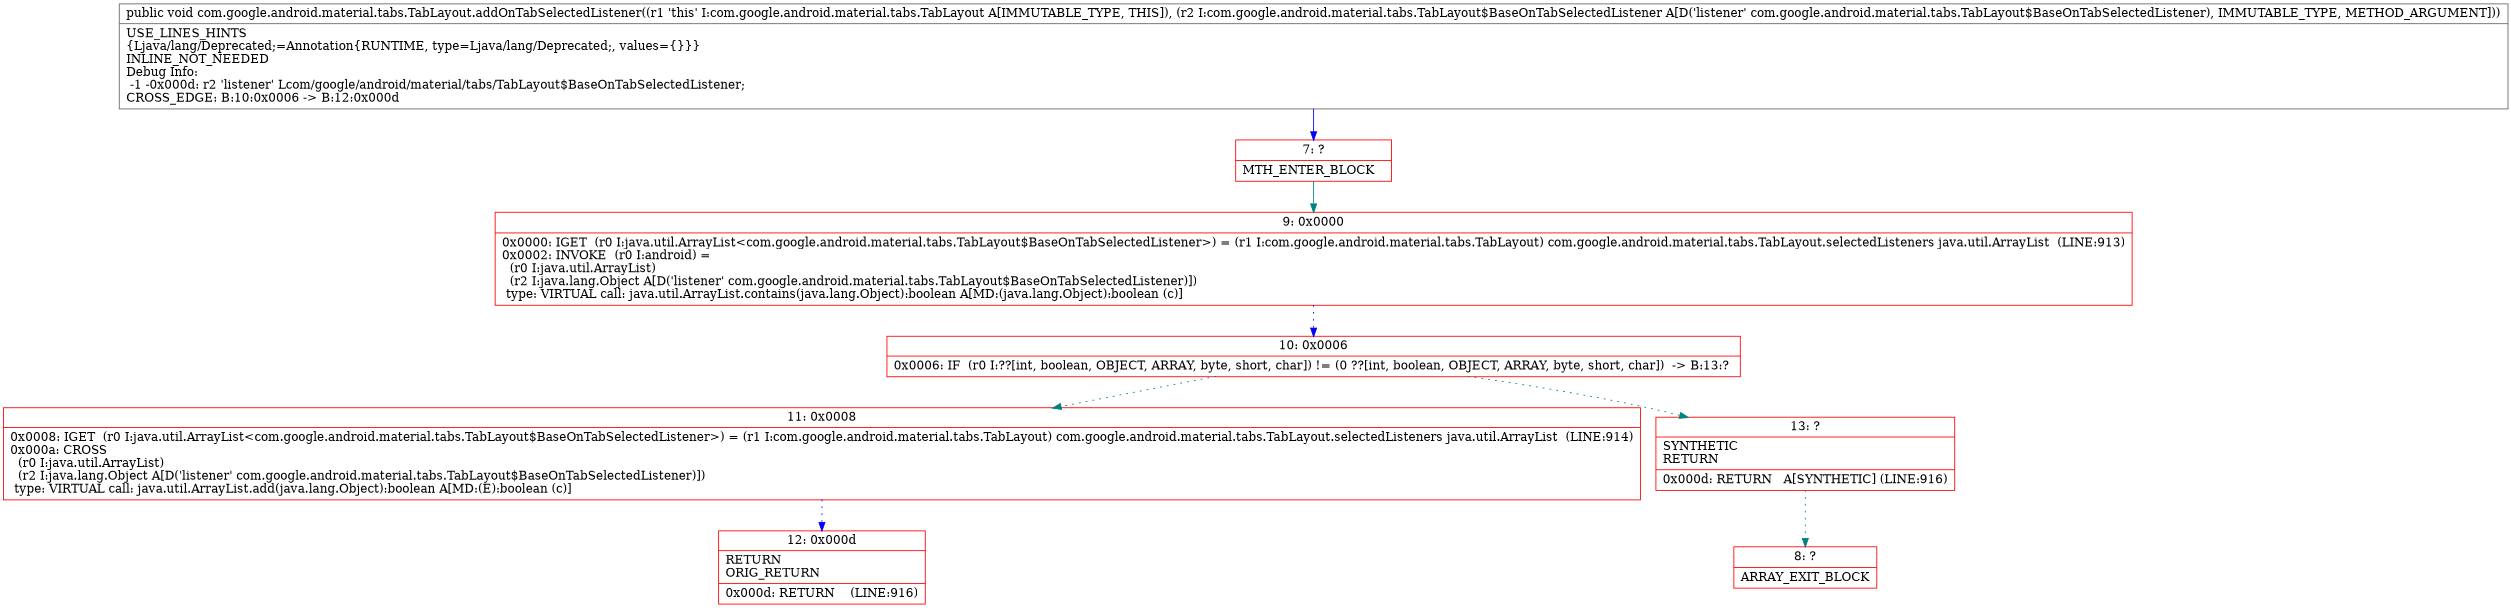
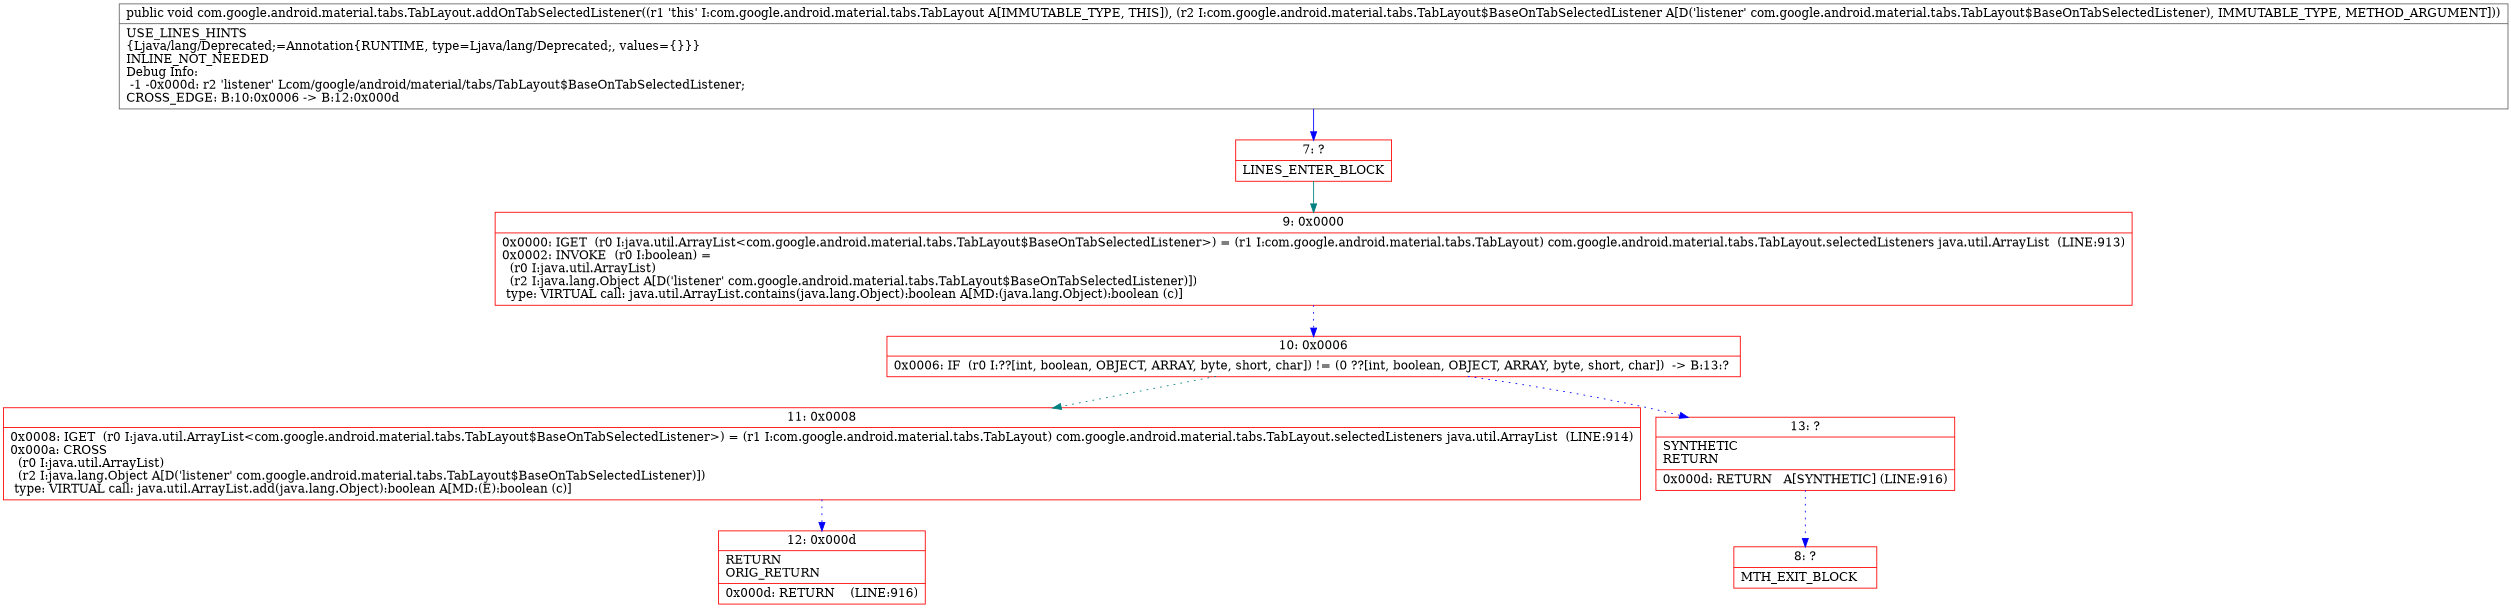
  digraph {
    node [color=red shape=record]
    edge [color=blue style=dotted]
-   n1 [label="{7\:\ ?|MTH_ENTER_BLOCK\l}"]
-   n2 [label="{9\:\ 0x0000|0x0000: IGET  (r0 I:java.util.ArrayList\<com.google.android.material.tabs.TabLayout$BaseOnTabSelectedListener\>) = (r1 I:com.google.android.material.tabs.TabLayout) com.google.android.material.tabs.TabLayout.selectedListeners java.util.ArrayList  (LINE:913)\l0x0002: INVOKE  (r0 I:android) = \l  (r0 I:java.util.ArrayList)\l  (r2 I:java.lang.Object A[D('listener' com.google.android.material.tabs.TabLayout$BaseOnTabSelectedListener)])\l type: VIRTUAL call: java.util.ArrayList.contains(java.lang.Object):boolean A[MD:(java.lang.Object):boolean (c)]\l}"]
+   n1 [label="{7\:\ ?|LINES_ENTER_BLOCK\l}"]
+   n2 [label="{9\:\ 0x0000|0x0000: IGET  (r0 I:java.util.ArrayList\<com.google.android.material.tabs.TabLayout$BaseOnTabSelectedListener\>) = (r1 I:com.google.android.material.tabs.TabLayout) com.google.android.material.tabs.TabLayout.selectedListeners java.util.ArrayList  (LINE:913)\l0x0002: INVOKE  (r0 I:boolean) = \l  (r0 I:java.util.ArrayList)\l  (r2 I:java.lang.Object A[D('listener' com.google.android.material.tabs.TabLayout$BaseOnTabSelectedListener)])\l type: VIRTUAL call: java.util.ArrayList.contains(java.lang.Object):boolean A[MD:(java.lang.Object):boolean (c)]\l}"]
    n3 [label="{10\:\ 0x0006|0x0006: IF  (r0 I:??[int, boolean, OBJECT, ARRAY, byte, short, char]) != (0 ??[int, boolean, OBJECT, ARRAY, byte, short, char])  \-\> B:13:? \l}"]
    n4 [label="{11\:\ 0x0008|0x0008: IGET  (r0 I:java.util.ArrayList\<com.google.android.material.tabs.TabLayout$BaseOnTabSelectedListener\>) = (r1 I:com.google.android.material.tabs.TabLayout) com.google.android.material.tabs.TabLayout.selectedListeners java.util.ArrayList  (LINE:914)\l0x000a: CROSS  \l  (r0 I:java.util.ArrayList)\l  (r2 I:java.lang.Object A[D('listener' com.google.android.material.tabs.TabLayout$BaseOnTabSelectedListener)])\l type: VIRTUAL call: java.util.ArrayList.add(java.lang.Object):boolean A[MD:(E):boolean (c)]\l}"]
    n5 [label="{13\:\ ?|SYNTHETIC\lRETURN\l|0x000d: RETURN   A[SYNTHETIC] (LINE:916)\l}"]
    n6 [label="{12\:\ 0x000d|RETURN\lORIG_RETURN\l|0x000d: RETURN    (LINE:916)\l}"]
-   n7 [label="{8\:\ ?|ARRAY_EXIT_BLOCK\l}"]
+   n7 [label="{8\:\ ?|MTH_EXIT_BLOCK\l}"]
    n8 [color=gray40 label="{public void com.google.android.material.tabs.TabLayout.addOnTabSelectedListener((r1 'this' I:com.google.android.material.tabs.TabLayout A[IMMUTABLE_TYPE, THIS]), (r2 I:com.google.android.material.tabs.TabLayout$BaseOnTabSelectedListener A[D('listener' com.google.android.material.tabs.TabLayout$BaseOnTabSelectedListener), IMMUTABLE_TYPE, METHOD_ARGUMENT]))  | USE_LINES_HINTS\l\{Ljava\/lang\/Deprecated;=Annotation\{RUNTIME, type=Ljava\/lang\/Deprecated;, values=\{\}\}\}\lINLINE_NOT_NEEDED\lDebug Info:\l  \-1 \-0x000d: r2 'listener' Lcom\/google\/android\/material\/tabs\/TabLayout$BaseOnTabSelectedListener;\lCROSS_EDGE: B:10:0x0006 \-\> B:12:0x000d\l}"]
    n1 -> n2 [color=teal style=solid]
    n2 -> n3
    n3 -> n4 [color=teal]
-   n3 -> n5 [color=teal]
+   n3 -> n5
    n4 -> n6
-   n5 -> n7 [color=teal]
+   n5 -> n7
    n8 -> n1 [style=solid]
  }
